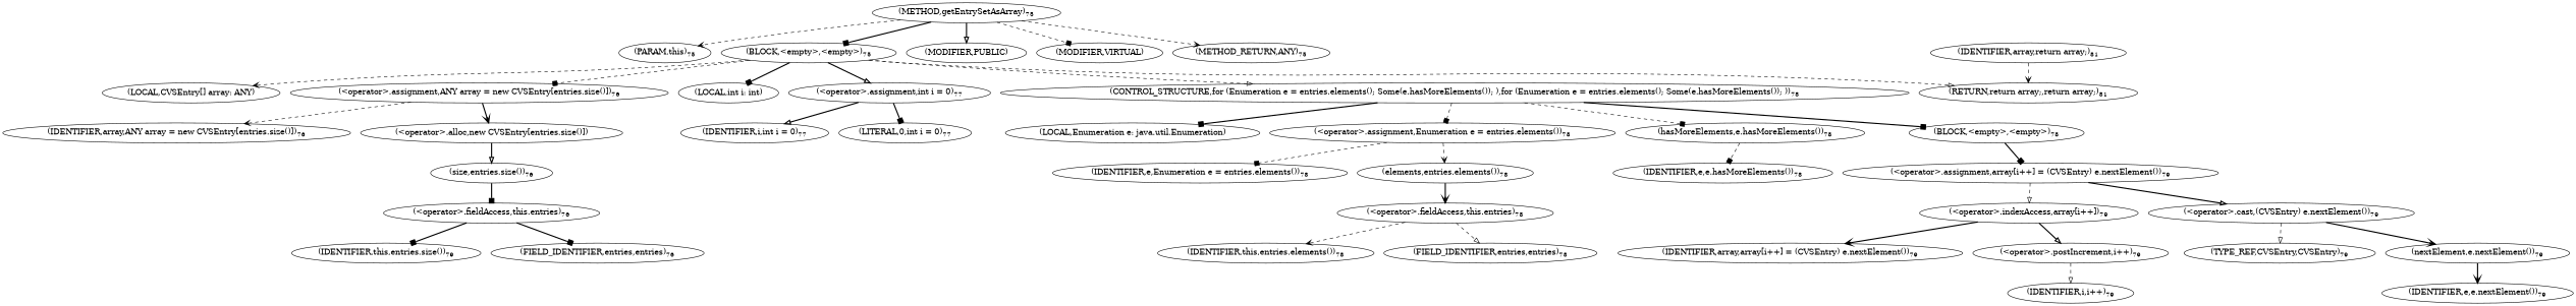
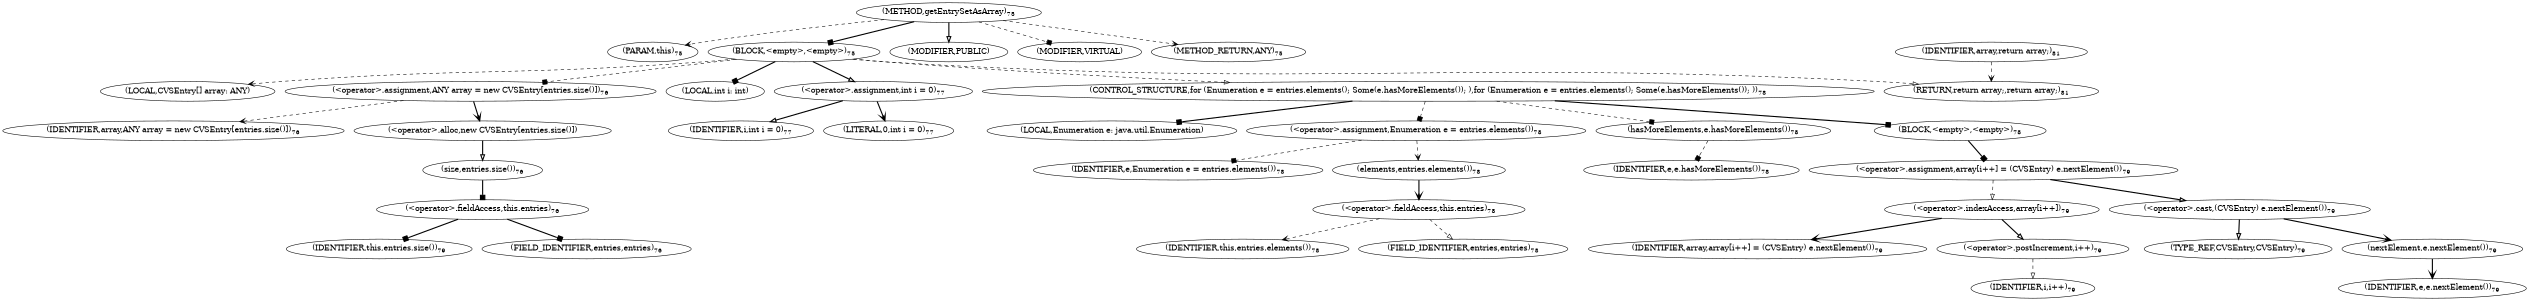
  digraph {
    fontname="DejaVu Serif"
    node [fontname="DejaVu Serif"]
    edge [arrowhead=box fontname="DejaVu Serif" style=bold]
    n1 [label=<(METHOD,getEntrySetAsArray)<SUB>75</SUB>>]
    n2 [label=<(PARAM,this)<SUB>75</SUB>>]
    n3 [label=<(BLOCK,&lt;empty&gt;,&lt;empty&gt;)<SUB>75</SUB>>]
    n4 [label=<(MODIFIER,PUBLIC)>]
    n5 [label=<(MODIFIER,VIRTUAL)>]
    n6 [label=<(METHOD_RETURN,ANY)<SUB>75</SUB>>]
    n7 [label=<(LOCAL,CVSEntry[] array: ANY)>]
    n8 [label=<(&lt;operator&gt;.assignment,ANY array = new CVSEntry[entries.size()])<SUB>76</SUB>>]
    n9 [label=<(LOCAL,int i: int)>]
    n10 [label=<(&lt;operator&gt;.assignment,int i = 0)<SUB>77</SUB>>]
    n11 [label=<(CONTROL_STRUCTURE,for (Enumeration e = entries.elements(); Some(e.hasMoreElements()); ),for (Enumeration e = entries.elements(); Some(e.hasMoreElements()); ))<SUB>78</SUB>>]
    n12 [label=<(RETURN,return array;,return array;)<SUB>81</SUB>>]
    n13 [label=<(IDENTIFIER,array,ANY array = new CVSEntry[entries.size()])<SUB>76</SUB>>]
    n14 [label=<(&lt;operator&gt;.alloc,new CVSEntry[entries.size()])>]
    n15 [label=<(IDENTIFIER,i,int i = 0)<SUB>77</SUB>>]
    n16 [label=<(LITERAL,0,int i = 0)<SUB>77</SUB>>]
    n17 [label=<(LOCAL,Enumeration e: java.util.Enumeration)>]
    n18 [label=<(&lt;operator&gt;.assignment,Enumeration e = entries.elements())<SUB>78</SUB>>]
    n19 [label=<(hasMoreElements,e.hasMoreElements())<SUB>78</SUB>>]
    n20 [label=<(BLOCK,&lt;empty&gt;,&lt;empty&gt;)<SUB>78</SUB>>]
    n21 [label=<(size,entries.size())<SUB>76</SUB>>]
    n22 [label=<(&lt;operator&gt;.fieldAccess,this.entries)<SUB>76</SUB>>]
    n23 [label=<(IDENTIFIER,this,entries.size())<SUB>79</SUB>>]
    n24 [label=<(FIELD_IDENTIFIER,entries,entries)<SUB>76</SUB>>]
    n25 [label=<(IDENTIFIER,e,Enumeration e = entries.elements())<SUB>78</SUB>>]
    n26 [label=<(elements,entries.elements())<SUB>78</SUB>>]
    n27 [label=<(IDENTIFIER,e,e.hasMoreElements())<SUB>78</SUB>>]
    n28 [label=<(&lt;operator&gt;.assignment,array[i++] = (CVSEntry) e.nextElement())<SUB>79</SUB>>]
    n29 [label=<(&lt;operator&gt;.fieldAccess,this.entries)<SUB>78</SUB>>]
    n30 [label=<(IDENTIFIER,this,entries.elements())<SUB>78</SUB>>]
    n31 [label=<(FIELD_IDENTIFIER,entries,entries)<SUB>78</SUB>>]
    n32 [label=<(&lt;operator&gt;.indexAccess,array[i++])<SUB>79</SUB>>]
    n33 [label=<(&lt;operator&gt;.cast,(CVSEntry) e.nextElement())<SUB>79</SUB>>]
    n34 [label=<(IDENTIFIER,array,array[i++] = (CVSEntry) e.nextElement())<SUB>79</SUB>>]
    n35 [label=<(&lt;operator&gt;.postIncrement,i++)<SUB>79</SUB>>]
    n36 [label=<(TYPE_REF,CVSEntry,CVSEntry)<SUB>79</SUB>>]
    n37 [label=<(nextElement,e.nextElement())<SUB>79</SUB>>]
    n38 [label=<(IDENTIFIER,i,i++)<SUB>79</SUB>>]
    n39 [label=<(IDENTIFIER,e,e.nextElement())<SUB>79</SUB>>]
    n40 [label=<(IDENTIFIER,array,return array;)<SUB>81</SUB>>]
    n1 -> n2 [arrowhead=vee style=dashed]
    n1 -> n3
    n1 -> n4 [arrowhead=onormal]
    n1 -> n5 [style=dashed]
    n1 -> n6 [arrowhead=vee style=dashed]
    n3 -> n7 [arrowhead=vee style=dashed]
    n3 -> n8 [style=dashed]
    n3 -> n9
    n3 -> n10 [arrowhead=onormal]
    n3 -> n11 [arrowhead=onormal style=dashed]
    n3 -> n12 [arrowhead=onormal style=dashed]
    n8 -> n13 [arrowhead=vee style=dashed]
    n8 -> n14 [arrowhead=vee]
    n10 -> n15 [arrowhead=onormal]
-   n10 -> n16
+   n10 -> n16 [arrowhead=vee]
    n11 -> n17
    n11 -> n18 [style=dashed]
    n11 -> n19 [style=dashed]
    n11 -> n20
    n14 -> n21 [arrowhead=onormal]
    n18 -> n25 [style=dashed]
    n18 -> n26 [arrowhead=vee style=dashed]
    n19 -> n27 [style=dashed]
    n20 -> n28
    n21 -> n22
    n22 -> n23
    n22 -> n24
    n26 -> n29 [arrowhead=vee]
    n28 -> n32 [arrowhead=onormal style=dashed]
    n28 -> n33 [arrowhead=onormal]
    n29 -> n30 [arrowhead=vee style=dashed]
    n29 -> n31 [arrowhead=onormal style=dashed]
    n32 -> n34 [arrowhead=vee]
    n32 -> n35 [arrowhead=onormal]
-   n33 -> n36 [arrowhead=onormal style=dashed]
+   n33 -> n36 [arrowhead=onormal]
    n33 -> n37 [arrowhead=vee]
    n35 -> n38 [arrowhead=onormal style=dashed]
    n37 -> n39 [arrowhead=vee]
    n40 -> n12 [arrowhead=vee style=dashed]
  }
